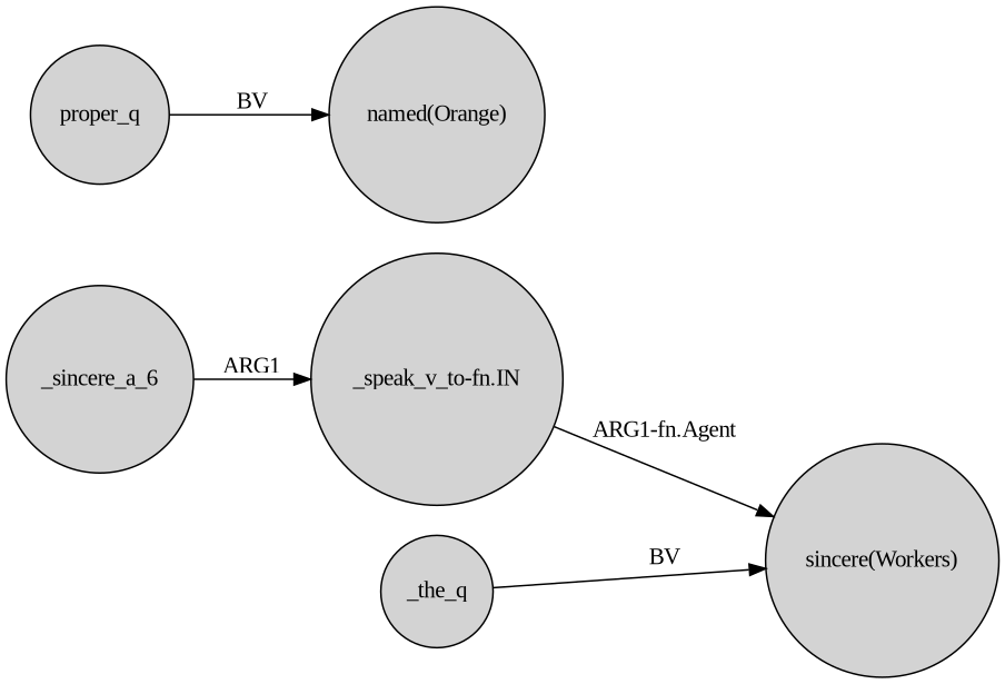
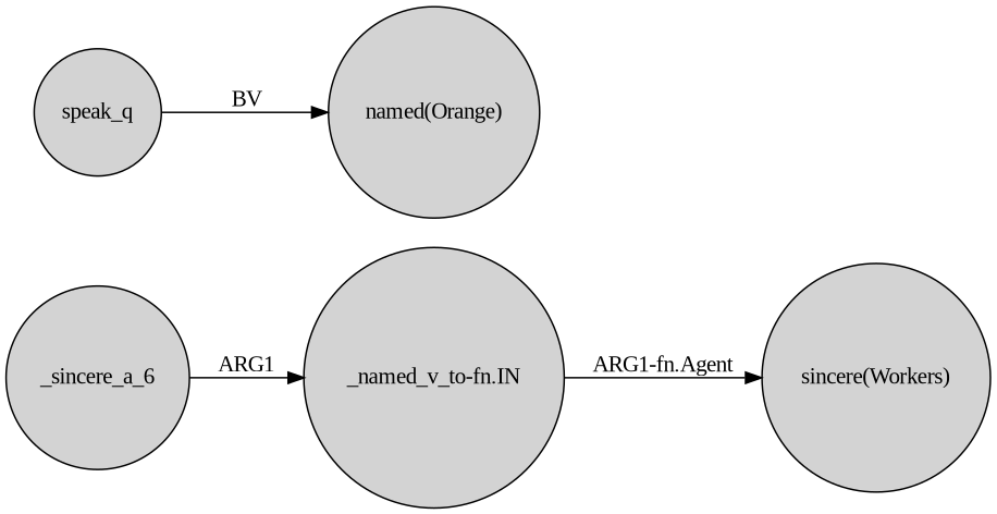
  digraph {
    fontname="Liberation Serif"
    rankdir=LR
    node [fontname="Liberation Serif" shape=circle style=filled]
    edge [fontname="Liberation Serif"]
    n1 [label="sincere(Workers)"]
-   proper_q
+   proper_q [label=speak_q]
    "named(Orange)"
-   "_speak_v_to-fn.IN"
-   _the_q
+   "_speak_v_to-fn.IN" [label="_named_v_to-fn.IN"]
    n6 [label=_sincere_a_6]
    proper_q -> "named(Orange)" [label=BV]
    "_speak_v_to-fn.IN" -> n1 [label="ARG1-fn.Agent"]
-   _the_q -> n1 [label=BV]
    n6 -> "_speak_v_to-fn.IN" [label=ARG1]
  }
